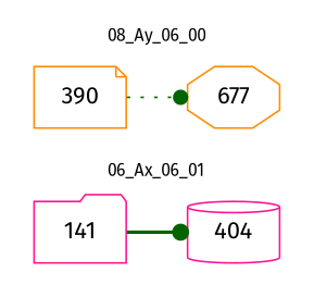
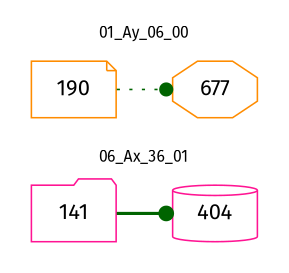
  digraph {
    fontname="Fira Sans"
    rankdir=LR
    node [color=deeppink fontname="Fira Sans"]
    edge [arrowhead=dot color=darkgreen fontname="Fira Sans"]
    n1 [label=141 shape=folder]
    n2 [label=404 shape=cylinder]
-   n3 [color=darkorange label=390 shape=note]
+   n3 [color=darkorange label=190 shape=note]
    n4 [color=darkorange label=677 shape=octagon]
    subgraph cluster_1 {
      color=white
      fontsize=10
-     label="06_Ax_06_01"
+     label="06_Ax_36_01"
      n1
      n2
    }
    subgraph cluster_2 {
      color=white
      fontsize=10
-     label="08_Ay_06_00"
+     label="01_Ay_06_00"
      n3
      n4
    }
    n1 -> n2 [style=bold]
    n3 -> n4 [style=dotted]
  }
